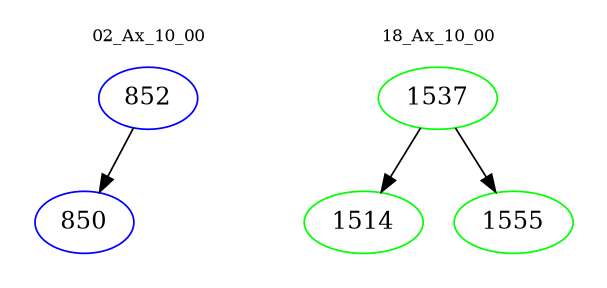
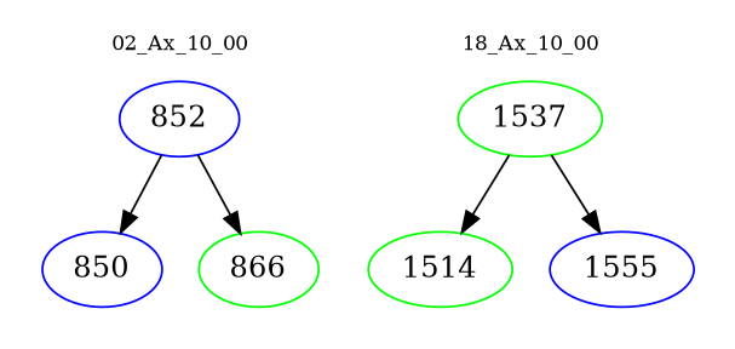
  digraph {
    node [color=blue]
    edge [color=black]
    n1 [label=852]
    n2 [label=850]
+   n3 [color=green label=866]
    n4 [color=green label=1537]
    n5 [color=green label=1514]
-   n6 [color=green label=1555]
+   n6 [label=1555]
    subgraph cluster_1 {
      color=white
      fontsize=10
      label="02_Ax_10_00"
      n1
      n2
+     n3
    }
    subgraph cluster_2 {
      color=white
      fontsize=10
      label="18_Ax_10_00"
      n4
      n5
      n6
    }
    n1 -> n2
+   n1 -> n3
    n4 -> n5
    n4 -> n6
  }
